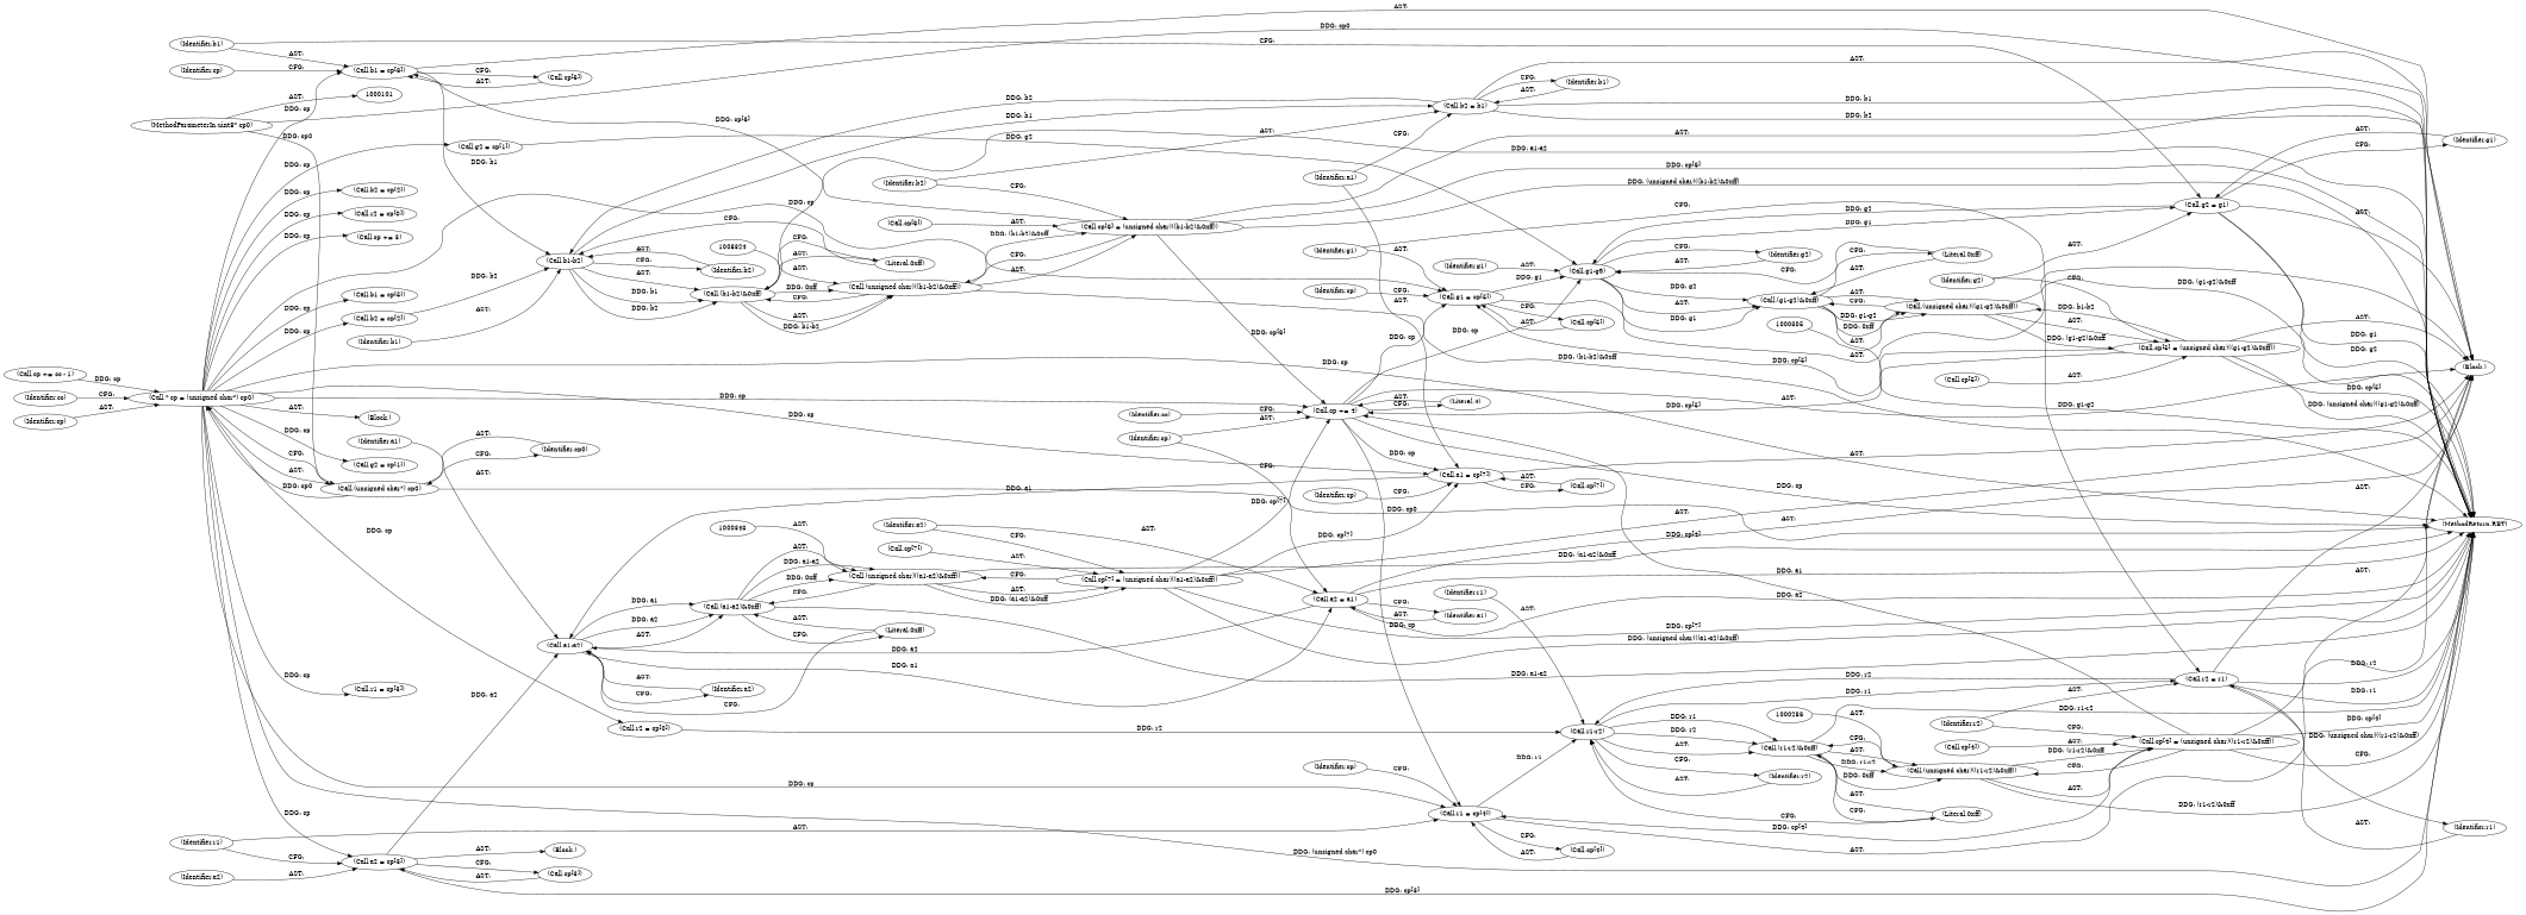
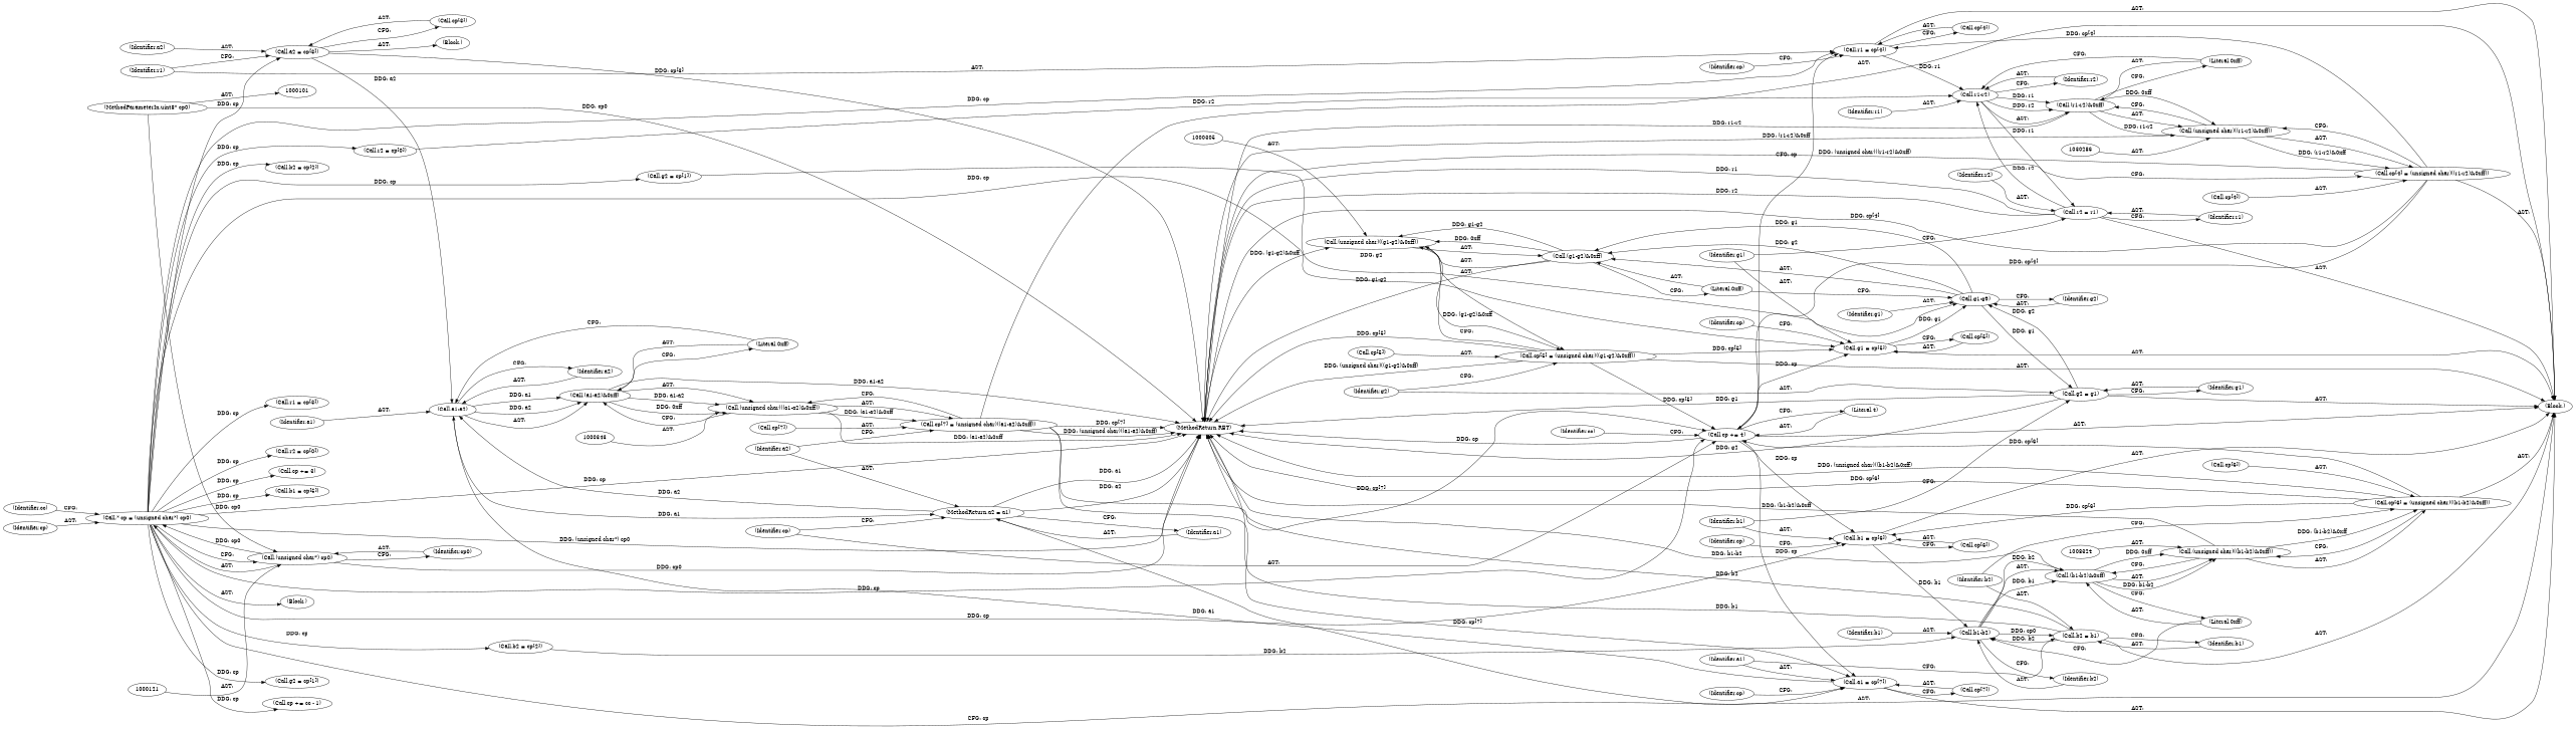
  digraph {
    rankdir=LR
    n1 [label="(Call,a2 = cp[3])"]
    n2 [label="(Call,a1-a2)"]
    n3 [label="(Call,cp[3])"]
    n4 [label="(Block,)"]
    n5 [label="(MethodReturn,RET)"]
    n6 [label="(Call,(a1-a2)&0xff)"]
-   n7 [label="(Call,a2 = a1)"]
+   n7 [label="(MethodReturn,a2 = a1)"]
    n8 [label="(Identifier,a2)"]
    n9 [label="(Call,* cp = (unsigned char*) cp0)"]
    n10 [label="(Call,(unsigned char*) cp0)"]
    n11 [label="(Call,a1 = cp[7])"]
    n12 [label="(Call,cp += 4)"]
    n13 [label="(Call,r1 = cp[4])"]
    n14 [label="(Call,g1 = cp[5])"]
    n15 [label="(Call,b1 = cp[6])"]
    n16 [label="(Block,)"]
    n17 [label="(Call,r2 = cp[0])"]
    n18 [label="(Call,g2 = cp[1])"]
    n19 [label="(Call,r1 = cp[3])"]
    n20 [label="(Call,b2 = cp[2])"]
    n21 [label="(Call,cp += cc - 1)"]
    n22 [label="(Call,b2 = cp[2])"]
    n23 [label="(Call,r2 = cp[0])"]
    n24 [label="(Call,cp += 3)"]
    n25 [label="(Call,b1 = cp[5])"]
    n26 [label="(Call,g2 = cp[1])"]
    n27 [label="(Identifier,cp0)"]
    n28 [label="(Block,)"]
    n29 [label="(Call,cp[7])"]
    n30 [label="(Literal,4)"]
    n31 [label="(Call,r1-r2)"]
    n32 [label="(Call,cp[4])"]
    n33 [label="(Call,g1-g9)"]
    n34 [label="(Call,cp[5])"]
    n35 [label="(Call,b1-b2)"]
    n36 [label="(Call,cp[6])"]
    n37 [label="(MethodParameterIn,uint8* cp0)"]
    1000101
    n39 [label="(Call,(unsigned char)((a1-a2)&0xff))"]
    n40 [label="(Literal,0xff)"]
    n41 [label="(Identifier,a1)"]
    n42 [label="(Call,cp[7] = (unsigned char)((a1-a2)&0xff))"]
    n43 [label="(Call,(r1-r2)&0xff)"]
    n44 [label="(Call,r2 = r1)"]
    n45 [label="(Identifier,r2)"]
    n46 [label="(Call,(unsigned char)((r1-r2)&0xff))"]
    n47 [label="(Literal,0xff)"]
    n48 [label="(Identifier,r1)"]
    n49 [label="(Call,cp[4] = (unsigned char)((r1-r2)&0xff))"]
    n50 [label="(Call,(g1-g2)&0xff)"]
    n51 [label="(Call,g2 = g1)"]
    n52 [label="(Identifier,g2)"]
    n53 [label="(Call,(unsigned char)((g1-g2)&0xff))"]
    n54 [label="(Literal,0xff)"]
    n55 [label="(Identifier,g1)"]
    n56 [label="(Call,cp[5] = (unsigned char)((g1-g2)&0xff))"]
    n57 [label="(Call,(b1-b2)&0xff)"]
    n58 [label="(Call,b2 = b1)"]
    n59 [label="(Identifier,b2)"]
    n60 [label="(Call,(unsigned char)((b1-b2)&0xff))"]
    n61 [label="(Literal,0xff)"]
    n62 [label="(Identifier,b1)"]
    n63 [label="(Call,cp[6] = (unsigned char)((b1-b2)&0xff))"]
    n64 [label="(Identifier,cp)"]
    n65 [label="(Identifier,a2)"]
    n66 [label="(Identifier,a1)"]
    n67 [label="(Identifier,cp)"]
    n68 [label="(Call,cp[6])"]
    n69 [label="(Identifier,b2)"]
    n70 [label="(Identifier,r1)"]
    n71 [label="(Identifier,cc)"]
    n72 [label="(Identifier,cc)"]
    n73 [label="(Identifier,g2)"]
    n74 [label="(Identifier,b1)"]
    n75 [label="(Identifier,a2)"]
    n76 [label="(Identifier,b1)"]
    n77 [label="(Identifier,r1)"]
    n78 [label="(Call,cp[4])"]
    n79 [label="(Identifier,g1)"]
    n80 [label="(Identifier,cp)"]
    n81 [label="(Identifier,cp)"]
    n82 [label="(Call,cp[7])"]
    n83 [label="(Identifier,r2)"]
    n84 [label="(Identifier,cp)"]
    n85 [label="(Call,cp[5])"]
    n86 [label="(Identifier,a1)"]
    n87 [label="(Identifier,g1)"]
    n88 [label="(Identifier,cp)"]
+   1000121
    1000343
-   1000286
+   1000286 [label=1030286]
    1000305
    n93 [label=1008324]
    n1 -> n2 [label="DDG: a2"]
    n1 -> n3 [label="CFG: "]
    n1 -> n4 [label="AST: "]
    n1 -> n5 [label="DDG: cp[3]"]
    n2 -> n6 [label="AST: "]
    n2 -> n6 [label="DDG: a1"]
    n2 -> n6 [label="DDG: a2"]
    n2 -> n7 [label="DDG: a1"]
    n2 -> n8 [label="CFG: "]
    n3 -> n1 [label="AST: "]
    n6 -> n5 [label="DDG: a1-a2"]
    n6 -> n39 [label="AST: "]
    n6 -> n39 [label="DDG: a1-a2"]
    n6 -> n39 [label="DDG: 0xff"]
    n6 -> n40 [label="CFG: "]
    n7 -> n2 [label="DDG: a2"]
    n7 -> n5 [label="DDG: a1"]
    n7 -> n5 [label="DDG: a2"]
    n7 -> n28 [label="AST: "]
    n7 -> n41 [label="CFG: "]
    n8 -> n2 [label="AST: "]
    n9 -> n1 [label="DDG: cp"]
    n9 -> n5 [label="DDG: (unsigned char*) cp0"]
    n9 -> n5 [label="DDG: cp"]
    n9 -> n10 [label="CFG: "]
-   n9 -> n11 [label="DDG: cp"]
+   n9 -> n11 [label="CFG: cp"]
    n9 -> n12 [label="DDG: cp"]
    n9 -> n13 [label="DDG: cp"]
    n9 -> n14 [label="DDG: cp"]
    n9 -> n15 [label="DDG: cp"]
    n9 -> n16 [label="AST: "]
    n9 -> n17 [label="DDG: cp"]
    n9 -> n18 [label="DDG: cp"]
    n9 -> n19 [label="DDG: cp"]
    n9 -> n20 [label="DDG: cp"]
-   n21 -> n9 [label="DDG: cp"]
+   n9 -> n21 [label="DDG: cp"]
    n9 -> n22 [label="DDG: cp"]
    n9 -> n23 [label="DDG: cp"]
    n9 -> n24 [label="DDG: cp"]
    n9 -> n25 [label="DDG: cp"]
    n9 -> n26 [label="DDG: cp"]
    n10 -> n5 [label="DDG: cp0"]
    n10 -> n9 [label="AST: "]
    n10 -> n9 [label="DDG: cp0"]
    n10 -> n27 [label="CFG: "]
    n11 -> n2 [label="DDG: a1"]
    n11 -> n28 [label="AST: "]
    n11 -> n29 [label="CFG: "]
    n12 -> n5 [label="DDG: cp"]
    n12 -> n11 [label="DDG: cp"]
-   n12 -> n13 [label="DDG: cp"]
+   n12 -> n13 [label="CFG: cp"]
    n12 -> n14 [label="DDG: cp"]
-   n12 -> n33 [label="DDG: cp"]
+   n12 -> n15 [label="DDG: cp"]
    n12 -> n28 [label="AST: "]
    n12 -> n30 [label="CFG: "]
    n13 -> n28 [label="AST: "]
    n13 -> n31 [label="DDG: r1"]
    n13 -> n32 [label="CFG: "]
    n14 -> n28 [label="AST: "]
    n14 -> n33 [label="DDG: g1"]
    n14 -> n34 [label="CFG: "]
    n15 -> n28 [label="AST: "]
    n15 -> n35 [label="DDG: b1"]
    n15 -> n36 [label="CFG: "]
    n17 -> n31 [label="DDG: r2"]
    n20 -> n35 [label="DDG: b2"]
    n26 -> n33 [label="DDG: g2"]
    n27 -> n10 [label="AST: "]
    n29 -> n11 [label="AST: "]
    n30 -> n12 [label="AST: "]
    n31 -> n43 [label="AST: "]
    n31 -> n43 [label="DDG: r1"]
    n31 -> n43 [label="DDG: r2"]
    n31 -> n44 [label="DDG: r1"]
    n31 -> n45 [label="CFG: "]
    n32 -> n13 [label="AST: "]
    n33 -> n50 [label="AST: "]
    n33 -> n50 [label="DDG: g1"]
    n33 -> n50 [label="DDG: g2"]
    n33 -> n51 [label="DDG: g1"]
    n33 -> n52 [label="CFG: "]
    n34 -> n14 [label="AST: "]
    n35 -> n57 [label="AST: "]
    n35 -> n57 [label="DDG: b1"]
    n35 -> n57 [label="DDG: b2"]
-   n35 -> n58 [label="DDG: b1"]
+   n35 -> n58 [label="DDG: cp0"]
    n35 -> n59 [label="CFG: "]
    n36 -> n15 [label="AST: "]
    n37 -> n5 [label="DDG: cp0"]
    n37 -> n10 [label="DDG: cp0"]
    n37 -> 1000101 [label="AST: "]
    n39 -> n5 [label="DDG: (a1-a2)&0xff"]
    n39 -> n6 [label="CFG: "]
    n39 -> n42 [label="AST: "]
    n39 -> n42 [label="DDG: (a1-a2)&0xff"]
    n40 -> n2 [label="CFG: "]
    n40 -> n6 [label="AST: "]
    n41 -> n7 [label="AST: "]
    n42 -> n5 [label="DDG: cp[7]"]
    n42 -> n5 [label="DDG: (unsigned char)((a1-a2)&0xff)"]
    n42 -> n11 [label="DDG: cp[7]"]
    n42 -> n12 [label="DDG: cp[7]"]
    n42 -> n28 [label="AST: "]
    n42 -> n39 [label="CFG: "]
    n43 -> n5 [label="DDG: r1-r2"]
    n43 -> n46 [label="AST: "]
    n43 -> n46 [label="DDG: r1-r2"]
    n43 -> n46 [label="DDG: 0xff"]
    n43 -> n47 [label="CFG: "]
    n44 -> n5 [label="DDG: r1"]
    n44 -> n5 [label="DDG: r2"]
    n44 -> n28 [label="AST: "]
    n44 -> n31 [label="DDG: r2"]
    n44 -> n48 [label="CFG: "]
    n45 -> n31 [label="AST: "]
    n46 -> n5 [label="DDG: (r1-r2)&0xff"]
    n46 -> n43 [label="CFG: "]
    n46 -> n49 [label="AST: "]
    n46 -> n49 [label="DDG: (r1-r2)&0xff"]
    n47 -> n31 [label="CFG: "]
    n47 -> n43 [label="AST: "]
    n48 -> n44 [label="AST: "]
    n49 -> n5 [label="DDG: (unsigned char)((r1-r2)&0xff)"]
    n49 -> n5 [label="DDG: cp[4]"]
    n49 -> n12 [label="DDG: cp[4]"]
    n49 -> n13 [label="DDG: cp[4]"]
    n49 -> n28 [label="AST: "]
    n49 -> n46 [label="CFG: "]
    n50 -> n5 [label="DDG: g1-g2"]
    n50 -> n53 [label="AST: "]
    n50 -> n53 [label="DDG: g1-g2"]
    n50 -> n53 [label="DDG: 0xff"]
    n50 -> n54 [label="CFG: "]
    n51 -> n5 [label="DDG: g2"]
    n51 -> n5 [label="DDG: g1"]
    n51 -> n28 [label="AST: "]
    n51 -> n33 [label="DDG: g2"]
    n51 -> n55 [label="CFG: "]
    n52 -> n33 [label="AST: "]
-   n53 -> n5 [label="DDG: (g1-g2)&0xff"]
-   n53 -> n50 [label="CFG: "]
+   n5 -> n53 [label="DDG: (g1-g2)&0xff"]
+   n53 -> n50 [label="AST: "]
    n53 -> n56 [label="AST: "]
    n53 -> n56 [label="DDG: (g1-g2)&0xff"]
    n54 -> n33 [label="CFG: "]
    n54 -> n50 [label="AST: "]
    n55 -> n51 [label="AST: "]
    n56 -> n5 [label="DDG: (unsigned char)((g1-g2)&0xff)"]
    n56 -> n5 [label="DDG: cp[5]"]
    n56 -> n12 [label="DDG: cp[5]"]
    n56 -> n14 [label="DDG: cp[5]"]
    n56 -> n28 [label="AST: "]
-   n56 -> n53 [label="DDG: b1-b2"]
-   n57 -> n5 [label="DDG: a1-a2"]
+   n56 -> n53 [label="CFG: "]
+   n57 -> n5 [label="DDG: b1-b2"]
    n57 -> n60 [label="AST: "]
    n57 -> n60 [label="DDG: b1-b2"]
    n57 -> n60 [label="DDG: 0xff"]
    n57 -> n61 [label="CFG: "]
    n58 -> n5 [label="DDG: b2"]
    n58 -> n5 [label="DDG: b1"]
    n58 -> n28 [label="AST: "]
    n58 -> n35 [label="DDG: b2"]
    n58 -> n62 [label="CFG: "]
    n59 -> n35 [label="AST: "]
    n60 -> n5 [label="DDG: (b1-b2)&0xff"]
    n60 -> n57 [label="CFG: "]
    n60 -> n63 [label="AST: "]
    n60 -> n63 [label="DDG: (b1-b2)&0xff"]
    n61 -> n35 [label="CFG: "]
    n61 -> n57 [label="AST: "]
    n62 -> n58 [label="AST: "]
    n63 -> n5 [label="DDG: (unsigned char)((b1-b2)&0xff)"]
    n63 -> n5 [label="DDG: cp[6]"]
    n63 -> n12 [label="DDG: cp[6]"]
    n63 -> n15 [label="DDG: cp[6]"]
    n63 -> n28 [label="AST: "]
    n63 -> n60 [label="CFG: "]
    n64 -> n11 [label="CFG: "]
    n65 -> n1 [label="AST: "]
    n66 -> n11 [label="AST: "]
    n66 -> n58 [label="CFG: "]
    n67 -> n15 [label="CFG: "]
    n68 -> n63 [label="AST: "]
    n69 -> n58 [label="AST: "]
    n69 -> n63 [label="CFG: "]
    n70 -> n31 [label="AST: "]
    n71 -> n9 [label="CFG: "]
    n72 -> n12 [label="CFG: "]
    n73 -> n51 [label="AST: "]
    n73 -> n56 [label="CFG: "]
    n74 -> n15 [label="AST: "]
    n74 -> n51 [label="CFG: "]
    n75 -> n7 [label="AST: "]
    n75 -> n42 [label="CFG: "]
    n76 -> n35 [label="AST: "]
    n77 -> n1 [label="CFG: "]
    n77 -> n13 [label="AST: "]
    n78 -> n49 [label="AST: "]
    n79 -> n33 [label="AST: "]
    n80 -> n7 [label="CFG: "]
    n80 -> n12 [label="AST: "]
    n81 -> n9 [label="AST: "]
    n82 -> n42 [label="AST: "]
    n83 -> n44 [label="AST: "]
    n83 -> n49 [label="CFG: "]
    n84 -> n13 [label="CFG: "]
    n85 -> n56 [label="AST: "]
    n86 -> n2 [label="AST: "]
    n87 -> n14 [label="AST: "]
    n87 -> n44 [label="CFG: "]
    n88 -> n14 [label="CFG: "]
+   1000121 -> n10 [label="AST: "]
    1000343 -> n39 [label="AST: "]
    1000286 -> n46 [label="AST: "]
    1000305 -> n53 [label="AST: "]
    n93 -> n60 [label="AST: "]
  }
